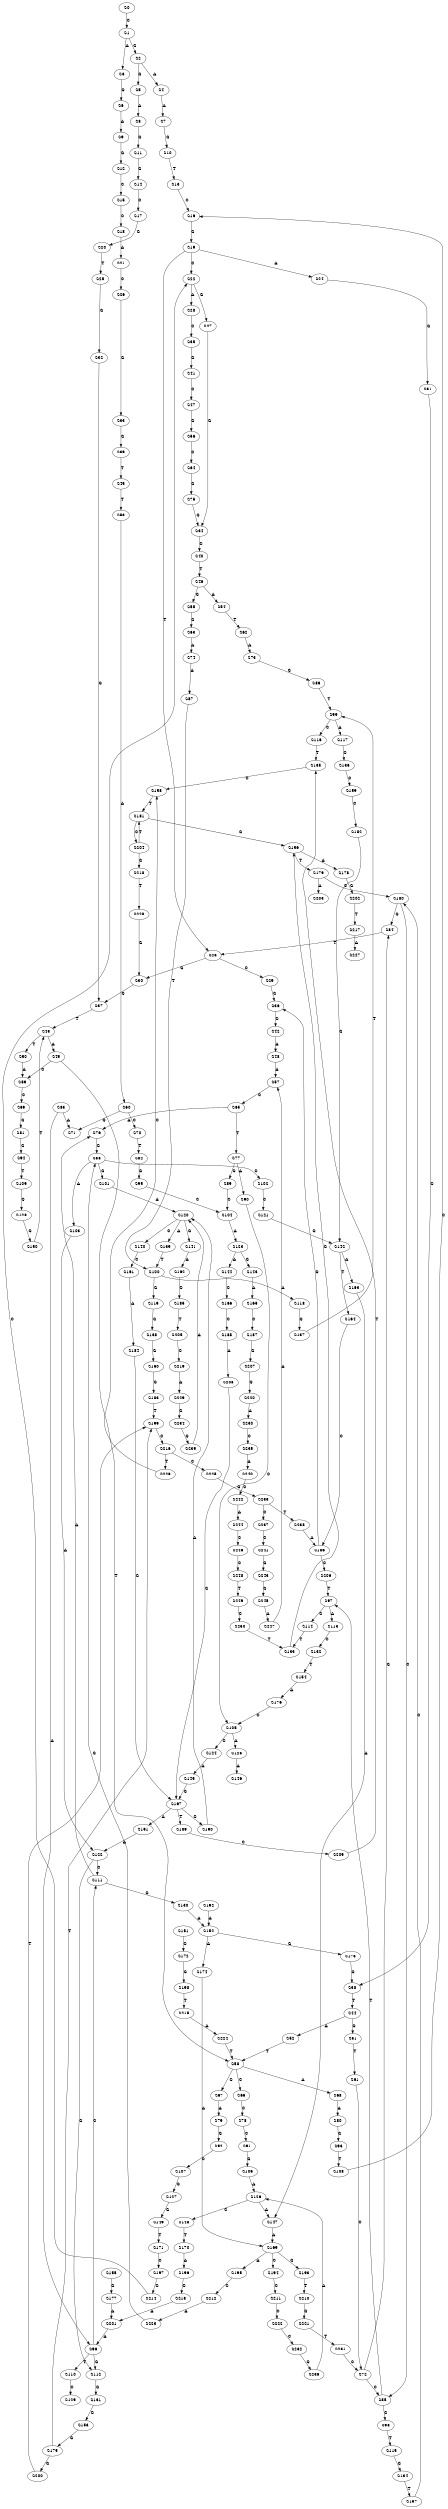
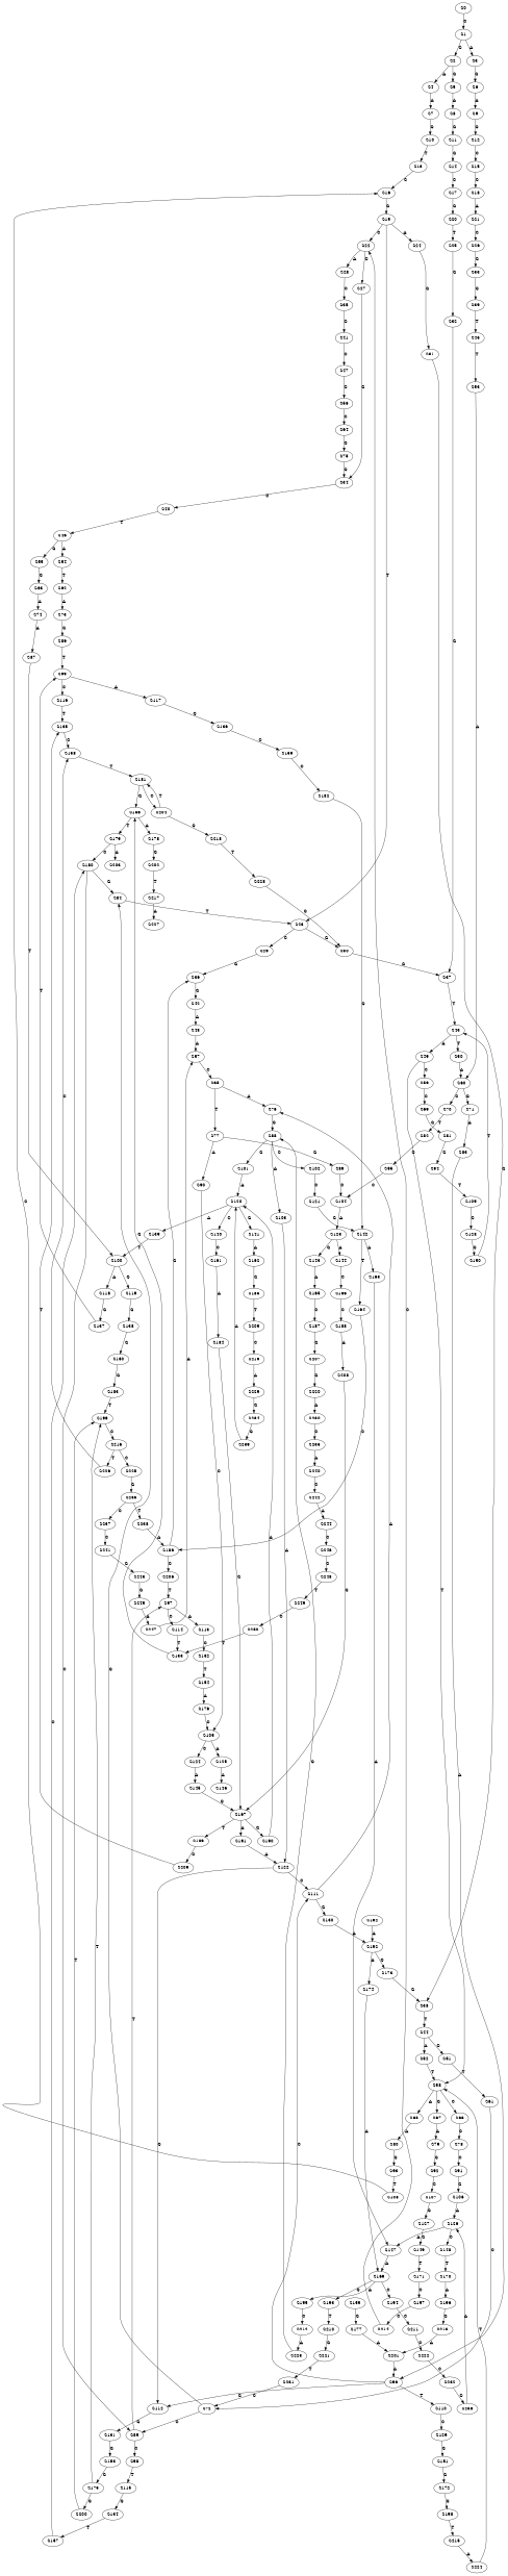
  strict digraph {
    S0
    S1
    S2
    S3
    S4
    S5
    S6
    S7
    S8
    S9
    S10
    S11
    S12
    S13
    S14
    S15
    S16
    S17
    S18
    S19
    S20
    S21
    S22
    S23
    S24
    S25
    S26
    S27
    S28
    S29
    S30
    S31
    S32
    S33
    S34
    S35
    S36
    S37
    S38
    S39
    S40
    S41
    S42
    S43
    S44
    S45
    S46
    S47
    S48
    S49
    S50
    S51
    S52
    S53
    S54
    S55
    S56
    S57
    S58
    S59
    S60
    S61
    S62
    S63
    S64
    S65
    S66
    S67
    S68
    S69
    S70
    S71
    S72
    S73
    S74
    S75
    S76
    S77
    S78
    S79
    S80
    S81
    S82
    S83
    S84
    S85
    S86
    S87
    S88
    S89
    S90
    S91
    S92
    S93
    S94
    S95
    S96
    S97
    S98
    S99
    S100
    S101
    S102
    S103
    S104
    S105
    S106
    S107
    S108
    S109
    S110
    S111
    S112
    S113
    S114
    S115
    S116
    S117
    S118
    S119
    S120
    S121
    S122
    S123
    S124
    S125
    S126
    S127
    S128
    S129
    S130
    S131
    S132
    S133
    S134
    S135
    S136
    S137
    S138
    S139
    S140
    S141
    S142
    S143
    S144
    S145
    S146
    S147
    S148
    S149
    S150
    S151
    S152
    S153
    S154
    S156
    S157
    S158
    S159
    S160
    S161
    S162
    S163
    S164
    S165
    S166
    S167
    S169
    S170
    S171
    S172
    S173
    S174
    S175
    S176
    S155
    S177
    S178
    S179
    S180
    S181
    S182
    S183
    S184
    S185
    S186
    S187
    S188
    S189
    S190
    S191
    S193
    S194
    S195
    S196
    S197
    S198
    S199
    S200
    S201
    S202
    S203
    S204
    S205
    S206
    S207
    S208
    S209
    S192
    S210
    S211
    S212
    S213
    S214
    S215
    S216
    S217
    S218
    S219
    S220
    S221
    S222
    S223
    S224
    S225
    S226
    S227
    S228
    S229
    S230
    S231
    S232
    S233
    S234
    S235
    S236
    S237
    S238
    S239
    S240
    S241
    S242
    S243
    S244
    S245
    S246
    S247
    S248
    S249
    S250
    S0 -> S1 [label=C]
    S1 -> S2 [label=G]
    S1 -> S3 [label=A]
    S2 -> S4 [label=A]
    S2 -> S5 [label=G]
    S3 -> S6 [label=G]
    S4 -> S7 [label=A]
    S5 -> S8 [label=A]
    S6 -> S9 [label=A]
    S7 -> S10 [label=G]
    S8 -> S11 [label=G]
    S9 -> S12 [label=G]
    S10 -> S13 [label=T]
    S11 -> S14 [label=G]
    S12 -> S15 [label=C]
    S13 -> S16 [label=C]
    S14 -> S17 [label=C]
    S15 -> S18 [label=C]
    S16 -> S19 [label=G]
    S17 -> S20 [label=G]
    S18 -> S21 [label=A]
    S19 -> S22 [label=C]
    S19 -> S23 [label=T]
    S19 -> S24 [label=A]
    S20 -> S25 [label=T]
    S21 -> S26 [label=C]
    S22 -> S27 [label=G]
    S22 -> S28 [label=A]
    S23 -> S29 [label=C]
    S23 -> S30 [label=G]
    S24 -> S31 [label=G]
    S25 -> S32 [label=G]
    S26 -> S33 [label=G]
    S27 -> S34 [label=G]
    S28 -> S35 [label=C]
    S29 -> S36 [label=G]
    S30 -> S37 [label=G]
    S31 -> S38 [label=G]
    S32 -> S37 [label=G]
    S33 -> S39 [label=G]
    S34 -> S40 [label=C]
    S35 -> S41 [label=G]
    S36 -> S42 [label=G]
    S37 -> S43 [label=T]
    S38 -> S44 [label=T]
    S39 -> S45 [label=T]
    S40 -> S46 [label=T]
    S41 -> S47 [label=C]
    S42 -> S48 [label=A]
    S43 -> S49 [label=A]
    S43 -> S50 [label=T]
    S44 -> S51 [label=G]
    S44 -> S52 [label=A]
    S45 -> S53 [label=T]
    S46 -> S54 [label=A]
    S46 -> S55 [label=G]
    S47 -> S56 [label=G]
    S48 -> S57 [label=A]
    S49 -> S58 [label=T]
    S49 -> S59 [label=C]
-   S50 -> S59 [label=A]
+   S50 -> S60 [label=A]
    S51 -> S61 [label=T]
    S52 -> S58 [label=T]
    S53 -> S60 [label=A]
    S54 -> S62 [label=T]
    S55 -> S63 [label=G]
    S56 -> S64 [label=C]
    S57 -> S65 [label=C]
    S58 -> S66 [label=C]
    S58 -> S67 [label=G]
    S58 -> S68 [label=A]
    S59 -> S69 [label=C]
    S60 -> S70 [label=C]
    S60 -> S71 [label=G]
    S61 -> S72 [label=C]
    S62 -> S73 [label=A]
    S63 -> S74 [label=A]
    S64 -> S75 [label=G]
    S65 -> S76 [label=A]
    S65 -> S77 [label=T]
    S66 -> S78 [label=C]
    S67 -> S79 [label=A]
    S68 -> S80 [label=A]
    S69 -> S81 [label=G]
    S70 -> S82 [label=T]
-   S83 -> S71 [label=A]
+   S71 -> S83 [label=A]
    S72 -> S84 [label=G]
    S72 -> S85 [label=C]
    S73 -> S86 [label=G]
    S74 -> S87 [label=A]
    S75 -> S34 [label=G]
    S76 -> S88 [label=G]
    S77 -> S89 [label=G]
    S77 -> S90 [label=A]
    S78 -> S91 [label=C]
    S79 -> S92 [label=G]
    S80 -> S93 [label=G]
    S81 -> S94 [label=G]
    S82 -> S95 [label=G]
    S83 -> S96 [label=A]
    S84 -> S23 [label=T]
    S85 -> S97 [label=T]
    S85 -> S98 [label=C]
    S86 -> S99 [label=T]
    S87 -> S100 [label=T]
    S88 -> S101 [label=G]
    S88 -> S102 [label=C]
    S88 -> S103 [label=A]
    S89 -> S104 [label=C]
    S90 -> S105 [label=C]
    S91 -> S106 [label=G]
    S92 -> S107 [label=C]
    S93 -> S108 [label=T]
    S94 -> S109 [label=T]
    S95 -> S104 [label=C]
    S96 -> S110 [label=T]
    S96 -> S111 [label=C]
    S96 -> S112 [label=G]
    S97 -> S113 [label=A]
    S97 -> S114 [label=C]
    S98 -> S115 [label=T]
    S99 -> S116 [label=C]
    S99 -> S117 [label=A]
    S100 -> S118 [label=A]
    S100 -> S119 [label=G]
    S101 -> S120 [label=A]
    S102 -> S121 [label=C]
    S103 -> S122 [label=A]
    S104 -> S123 [label=A]
    S105 -> S124 [label=C]
    S105 -> S125 [label=A]
    S106 -> S126 [label=A]
    S107 -> S127 [label=G]
    S108 -> S16 [label=C]
    S109 -> S128 [label=G]
    S110 -> S129 [label=C]
    S111 -> S76 [label=A]
    S111 -> S130 [label=G]
    S112 -> S131 [label=G]
    S113 -> S132 [label=C]
    S114 -> S133 [label=T]
    S115 -> S134 [label=G]
    S116 -> S135 [label=T]
    S117 -> S136 [label=G]
    S118 -> S137 [label=G]
    S119 -> S138 [label=G]
    S120 -> S139 [label=A]
    S120 -> S140 [label=C]
    S120 -> S141 [label=G]
    S121 -> S142 [label=G]
    S122 -> S111 [label=C]
    S122 -> S112 [label=G]
    S123 -> S143 [label=G]
    S123 -> S144 [label=A]
    S124 -> S145 [label=A]
    S125 -> S146 [label=A]
    S126 -> S147 [label=A]
    S126 -> S148 [label=C]
    S127 -> S149 [label=G]
    S128 -> S150 [label=G]
+   S129 -> S151 [label=G]
    S130 -> S152 [label=A]
    S131 -> S153 [label=G]
    S132 -> S154 [label=T]
    S133 -> S156 [label=G]
    S134 -> S157 [label=T]
    S135 -> S158 [label=C]
    S136 -> S159 [label=C]
    S137 -> S99 [label=T]
    S138 -> S160 [label=G]
    S139 -> S100 [label=T]
    S140 -> S161 [label=C]
    S141 -> S162 [label=A]
    S142 -> S163 [label=A]
    S142 -> S164 [label=T]
    S143 -> S165 [label=A]
    S144 -> S166 [label=C]
    S145 -> S167 [label=G]
    S147 -> S169 [label=A]
    S148 -> S170 [label=T]
    S149 -> S171 [label=T]
    S150 -> S43 [label=T]
    S151 -> S172 [label=G]
    S152 -> S173 [label=G]
    S152 -> S174 [label=A]
    S153 -> S175 [label=G]
    S154 -> S176 [label=A]
    S156 -> S178 [label=A]
    S156 -> S179 [label=T]
    S157 -> S180 [label=C]
    S158 -> S181 [label=T]
    S159 -> S182 [label=C]
    S160 -> S183 [label=G]
    S161 -> S184 [label=A]
    S162 -> S185 [label=G]
    S163 -> S147 [label=A]
    S164 -> S186 [label=C]
    S165 -> S187 [label=C]
    S166 -> S188 [label=C]
    S167 -> S189 [label=T]
    S167 -> S190 [label=G]
    S167 -> S191 [label=A]
    S169 -> S193 [label=G]
    S169 -> S194 [label=C]
    S169 -> S195 [label=A]
    S170 -> S196 [label=A]
    S171 -> S197 [label=C]
    S172 -> S198 [label=G]
    S173 -> S38 [label=G]
    S174 -> S169 [label=A]
    S175 -> S199 [label=T]
    S175 -> S200 [label=G]
    S176 -> S105 [label=C]
    S155 -> S177 [label=G]
    S177 -> S201 [label=A]
    S178 -> S202 [label=G]
    S179 -> S180 [label=C]
    S179 -> S203 [label=A]
    S180 -> S84 [label=G]
    S180 -> S85 [label=C]
    S181 -> S156 [label=G]
    S181 -> S204 [label=C]
    S182 -> S142 [label=G]
    S183 -> S199 [label=T]
    S184 -> S167 [label=G]
    S185 -> S205 [label=T]
    S186 -> S36 [label=G]
    S186 -> S206 [label=C]
    S187 -> S207 [label=G]
    S188 -> S208 [label=A]
    S189 -> S209 [label=C]
    S190 -> S120 [label=A]
    S191 -> S122 [label=A]
    S193 -> S210 [label=T]
    S194 -> S211 [label=C]
    S195 -> S212 [label=C]
    S196 -> S213 [label=G]
-   S197 -> S214 [label=G]
+   S197 -> S214 [label=C]
    S198 -> S215 [label=T]
    S199 -> S216 [label=C]
    S200 -> S199 [label=T]
    S201 -> S96 [label=A]
    S202 -> S217 [label=T]
    S204 -> S181 [label=T]
    S204 -> S218 [label=G]
    S205 -> S219 [label=C]
    S206 -> S97 [label=T]
    S207 -> S220 [label=G]
    S208 -> S167 [label=G]
    S209 -> S135 [label=T]
    S192 -> S152 [label=A]
    S210 -> S221 [label=G]
    S211 -> S222 [label=C]
    S212 -> S223 [label=A]
    S213 -> S201 [label=A]
    S214 -> S22 [label=C]
    S215 -> S224 [label=A]
    S216 -> S225 [label=C]
    S216 -> S226 [label=T]
    S217 -> S227 [label=A]
    S218 -> S228 [label=T]
    S219 -> S229 [label=A]
    S220 -> S230 [label=A]
    S221 -> S231 [label=T]
    S222 -> S232 [label=C]
    S223 -> S88 [label=G]
    S224 -> S58 [label=T]
    S225 -> S233 [label=G]
    S226 -> S158 [label=C]
    S228 -> S30 [label=G]
    S229 -> S234 [label=G]
    S230 -> S235 [label=C]
    S231 -> S72 [label=C]
    S232 -> S236 [label=G]
    S233 -> S237 [label=C]
    S233 -> S238 [label=T]
    S234 -> S239 [label=G]
    S235 -> S240 [label=A]
    S236 -> S126 [label=A]
    S237 -> S241 [label=C]
    S238 -> S186 [label=A]
    S239 -> S120 [label=A]
    S240 -> S242 [label=C]
    S241 -> S243 [label=G]
    S242 -> S244 [label=A]
    S243 -> S245 [label=G]
    S244 -> S246 [label=C]
    S245 -> S247 [label=A]
    S246 -> S248 [label=C]
    S247 -> S57 [label=A]
    S248 -> S249 [label=T]
    S249 -> S250 [label=C]
    S250 -> S133 [label=T]
  }
